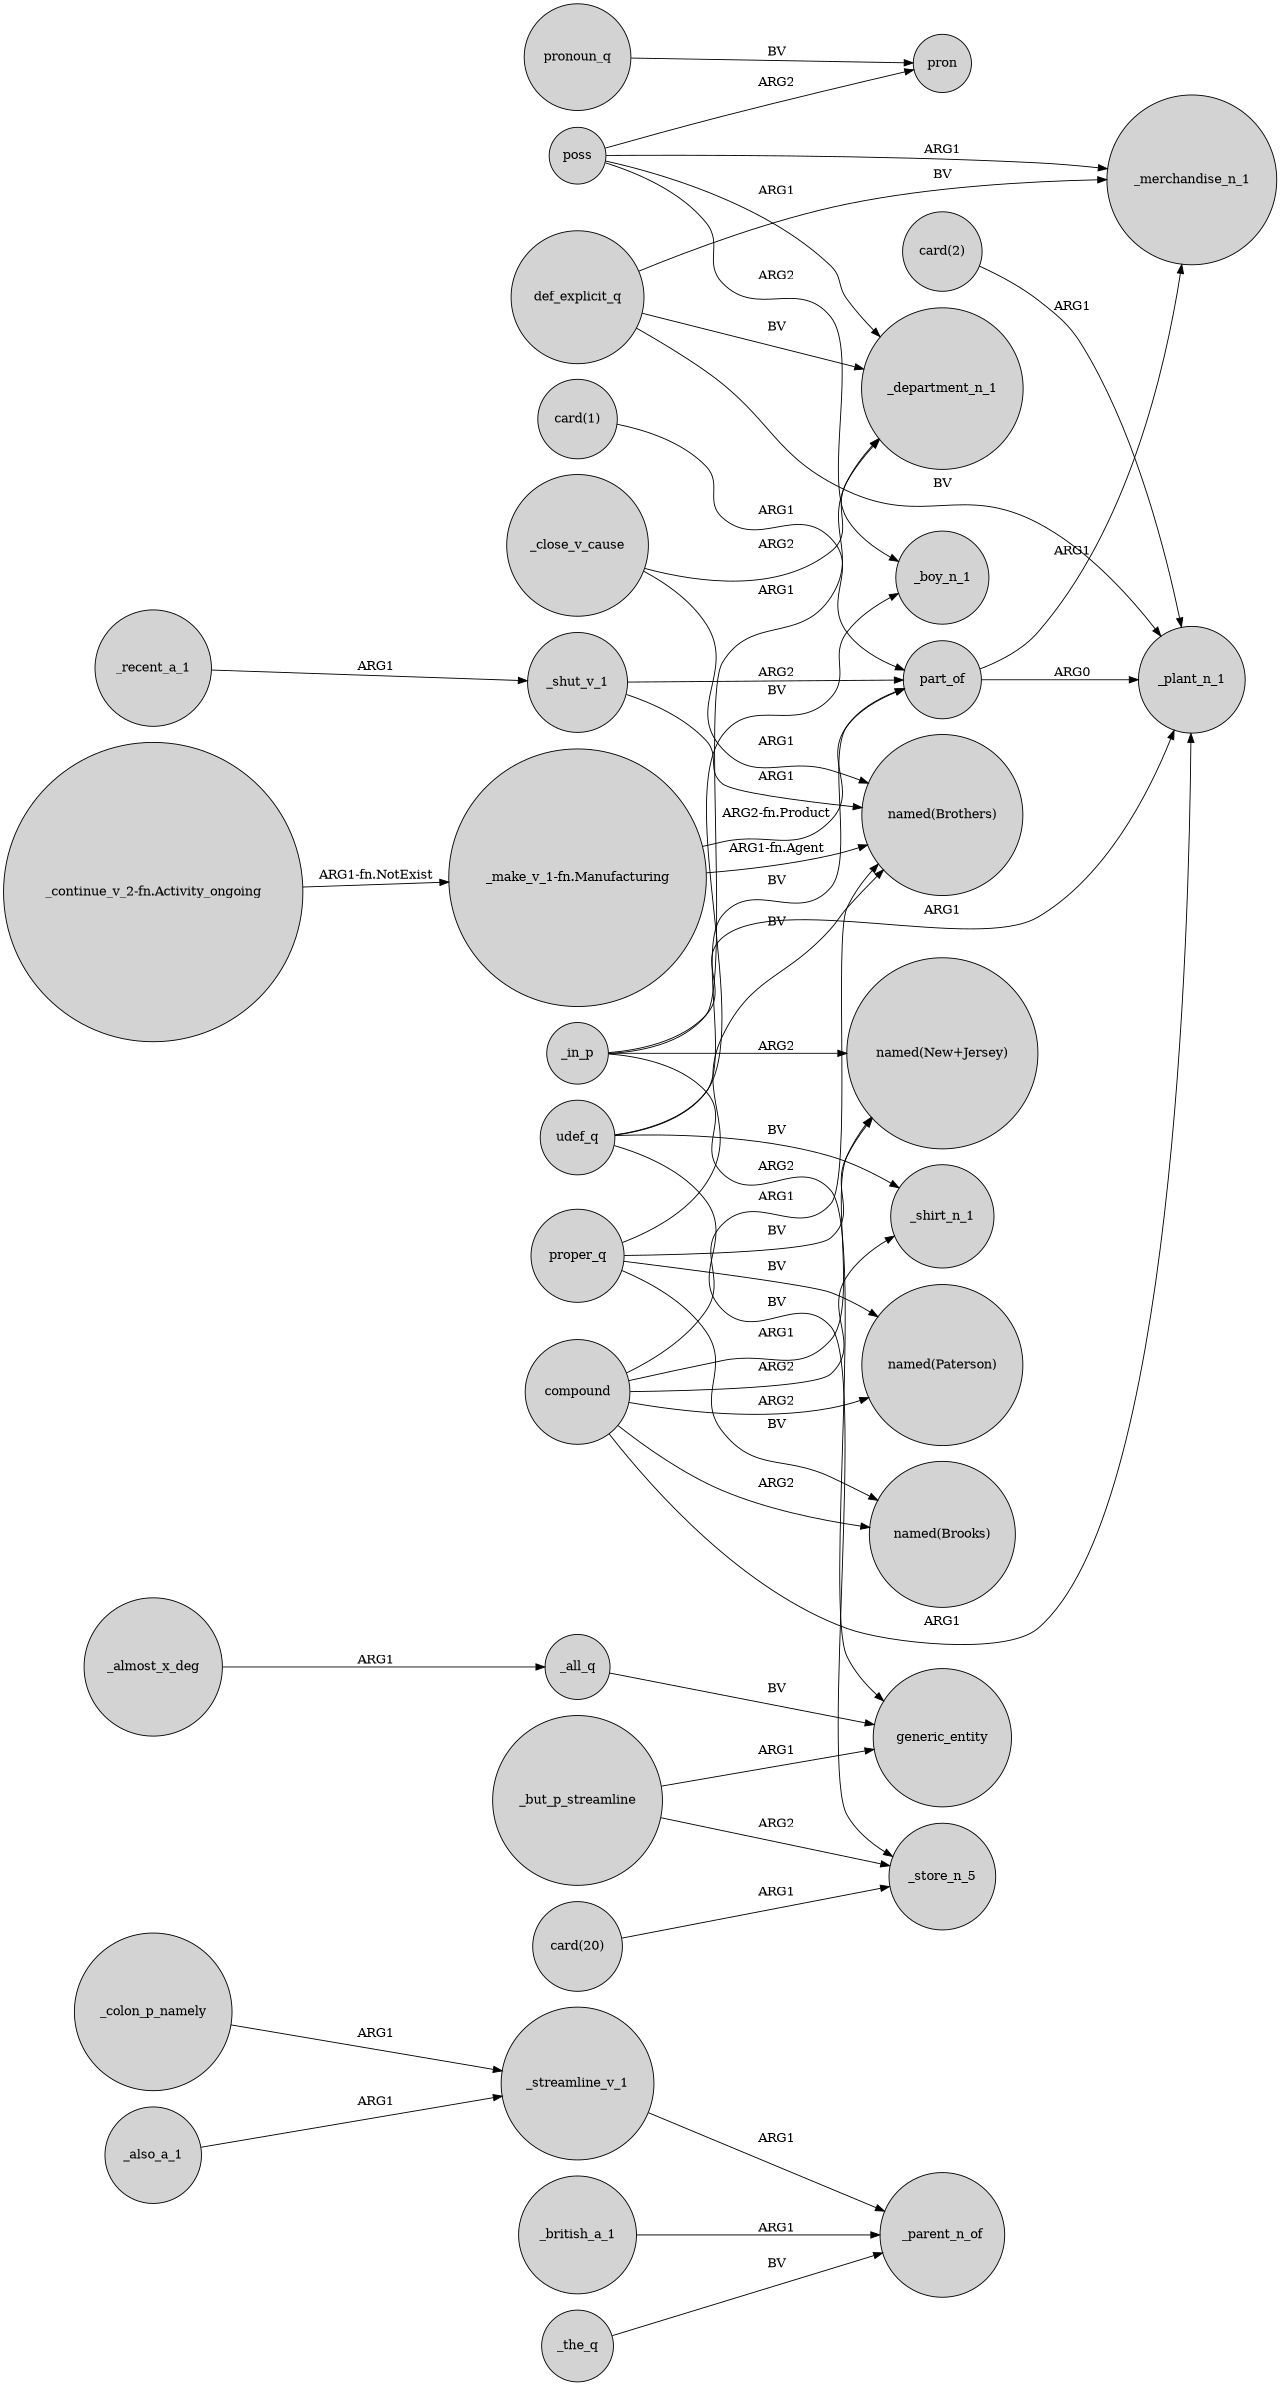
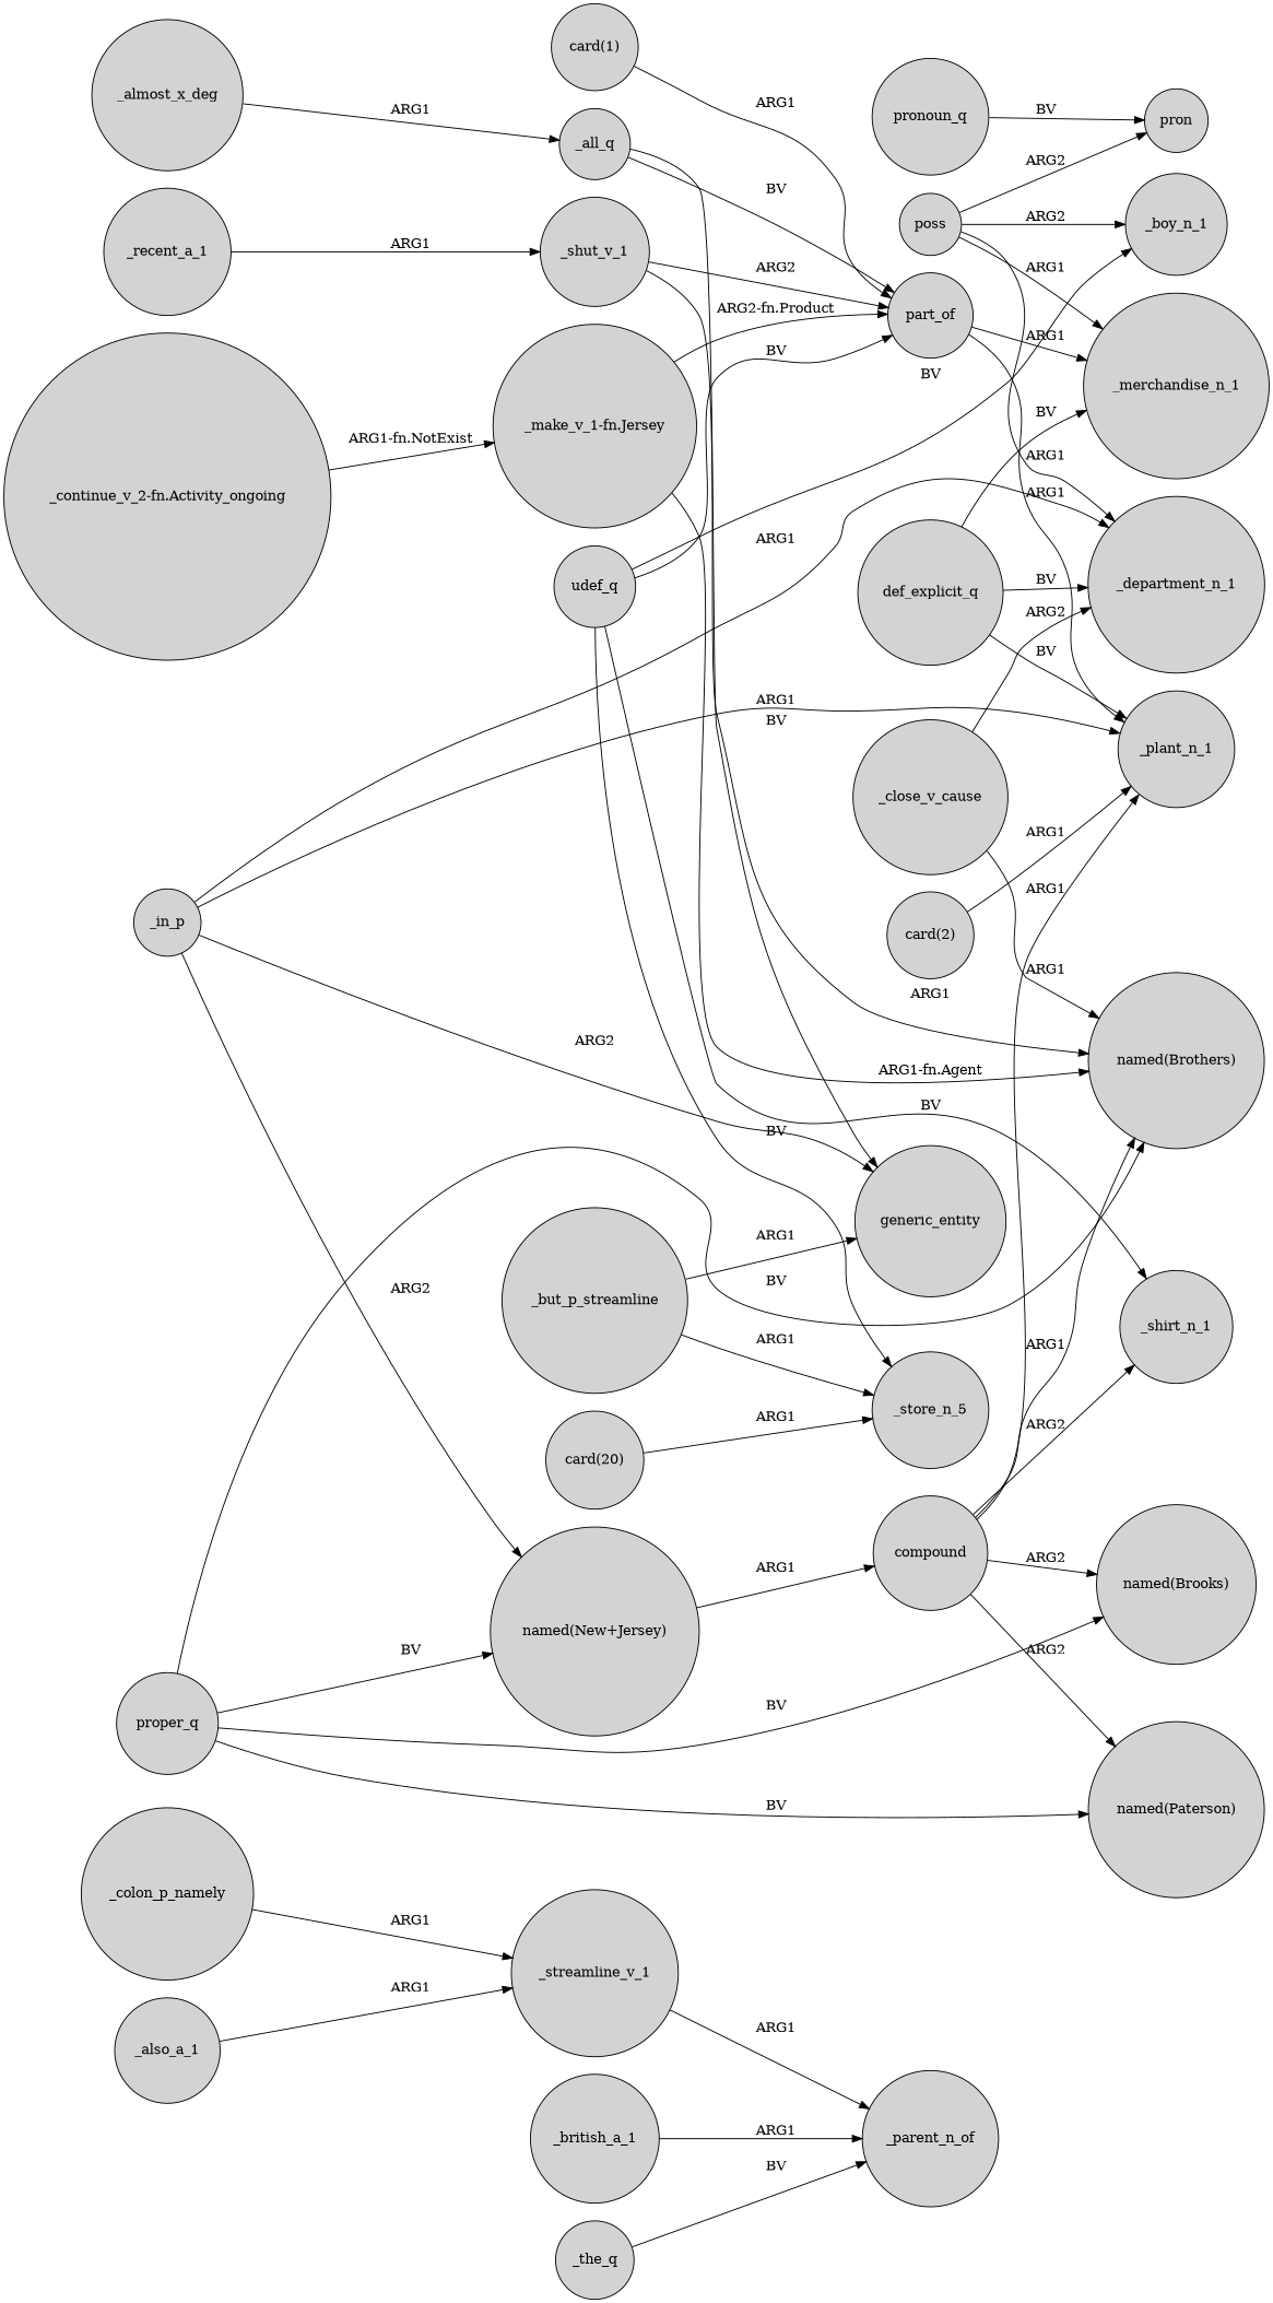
  digraph {
    rankdir=LR
    node [shape=circle style=filled]
    _colon_p_namely
    _streamline_v_1
    _parent_n_of
    poss
    _merchandise_n_1
    pron
    _boy_n_1
    _department_n_1
    _british_a_1
    part_of
    _plant_n_1
-   "_make_v_1-fn.Manufacturing"
+   "_make_v_1-fn.Manufacturing" [label="_make_v_1-fn.Jersey"]
    "named(Brothers)"
    _almost_x_deg
    _all_q
    generic_entity
    udef_q
    _shirt_n_1
    n19 [label=_store_n_5]
    def_explicit_q
    _the_q
    proper_q
    "named(New+Jersey)"
    "named(Brooks)"
    "named(Paterson)"
    _recent_a_1
    _shut_v_1
    _close_v_cause
    _in_p
    compound
    _also_a_1
    "card(2)"
    pronoun_q
    n34 [label=_but_p_streamline]
    "card(1)"
    "_continue_v_2-fn.Activity_ongoing"
    "card(20)"
    _colon_p_namely -> _streamline_v_1 [label=ARG1]
    _streamline_v_1 -> _parent_n_of [label=ARG1]
    poss -> _merchandise_n_1 [label=ARG1]
    poss -> pron [label=ARG2]
    poss -> _boy_n_1 [label=ARG2]
    poss -> _department_n_1 [label=ARG1]
    _british_a_1 -> _parent_n_of [label=ARG1]
    part_of -> _merchandise_n_1 [label=ARG1]
-   part_of -> _plant_n_1 [label=ARG0]
+   part_of -> _plant_n_1 [label=ARG1]
    "_make_v_1-fn.Manufacturing" -> part_of [label="ARG2-fn.Product"]
    "_make_v_1-fn.Manufacturing" -> "named(Brothers)" [label="ARG1-fn.Agent"]
    _almost_x_deg -> _all_q [label=ARG1]
+   _all_q -> part_of [label=BV]
    _all_q -> generic_entity [label=BV]
    udef_q -> _boy_n_1 [label=BV]
    udef_q -> part_of [label=BV]
    udef_q -> _shirt_n_1 [label=BV]
    udef_q -> n19 [label=BV]
    def_explicit_q -> _merchandise_n_1 [label=BV]
    def_explicit_q -> _department_n_1 [label=BV]
    def_explicit_q -> _plant_n_1 [label=BV]
    _the_q -> _parent_n_of [label=BV]
    proper_q -> "named(Brothers)" [label=BV]
    proper_q -> "named(New+Jersey)" [label=BV]
    proper_q -> "named(Brooks)" [label=BV]
    proper_q -> "named(Paterson)" [label=BV]
    _recent_a_1 -> _shut_v_1 [label=ARG1]
    _shut_v_1 -> part_of [label=ARG2]
    _shut_v_1 -> "named(Brothers)" [label=ARG1]
    _close_v_cause -> _department_n_1 [label=ARG2]
    _close_v_cause -> "named(Brothers)" [label=ARG1]
    _in_p -> _department_n_1 [label=ARG1]
    _in_p -> _plant_n_1 [label=ARG1]
    _in_p -> generic_entity [label=ARG2]
    _in_p -> "named(New+Jersey)" [label=ARG2]
    compound -> _plant_n_1 [label=ARG1]
    compound -> "named(Brothers)" [label=ARG1]
    compound -> _shirt_n_1 [label=ARG2]
-   compound -> "named(New+Jersey)" [label=ARG1]
+   "named(New+Jersey)" -> compound [label=ARG1]
    compound -> "named(Brooks)" [label=ARG2]
    compound -> "named(Paterson)" [label=ARG2]
    _also_a_1 -> _streamline_v_1 [label=ARG1]
    "card(2)" -> _plant_n_1 [label=ARG1]
    pronoun_q -> pron [label=BV]
    n34 -> generic_entity [label=ARG1]
-   n34 -> n19 [label=ARG2]
+   n34 -> n19 [label=ARG1]
    "card(1)" -> part_of [label=ARG1]
    "_continue_v_2-fn.Activity_ongoing" -> "_make_v_1-fn.Manufacturing" [label="ARG1-fn.NotExist"]
    "card(20)" -> n19 [label=ARG1]
  }
